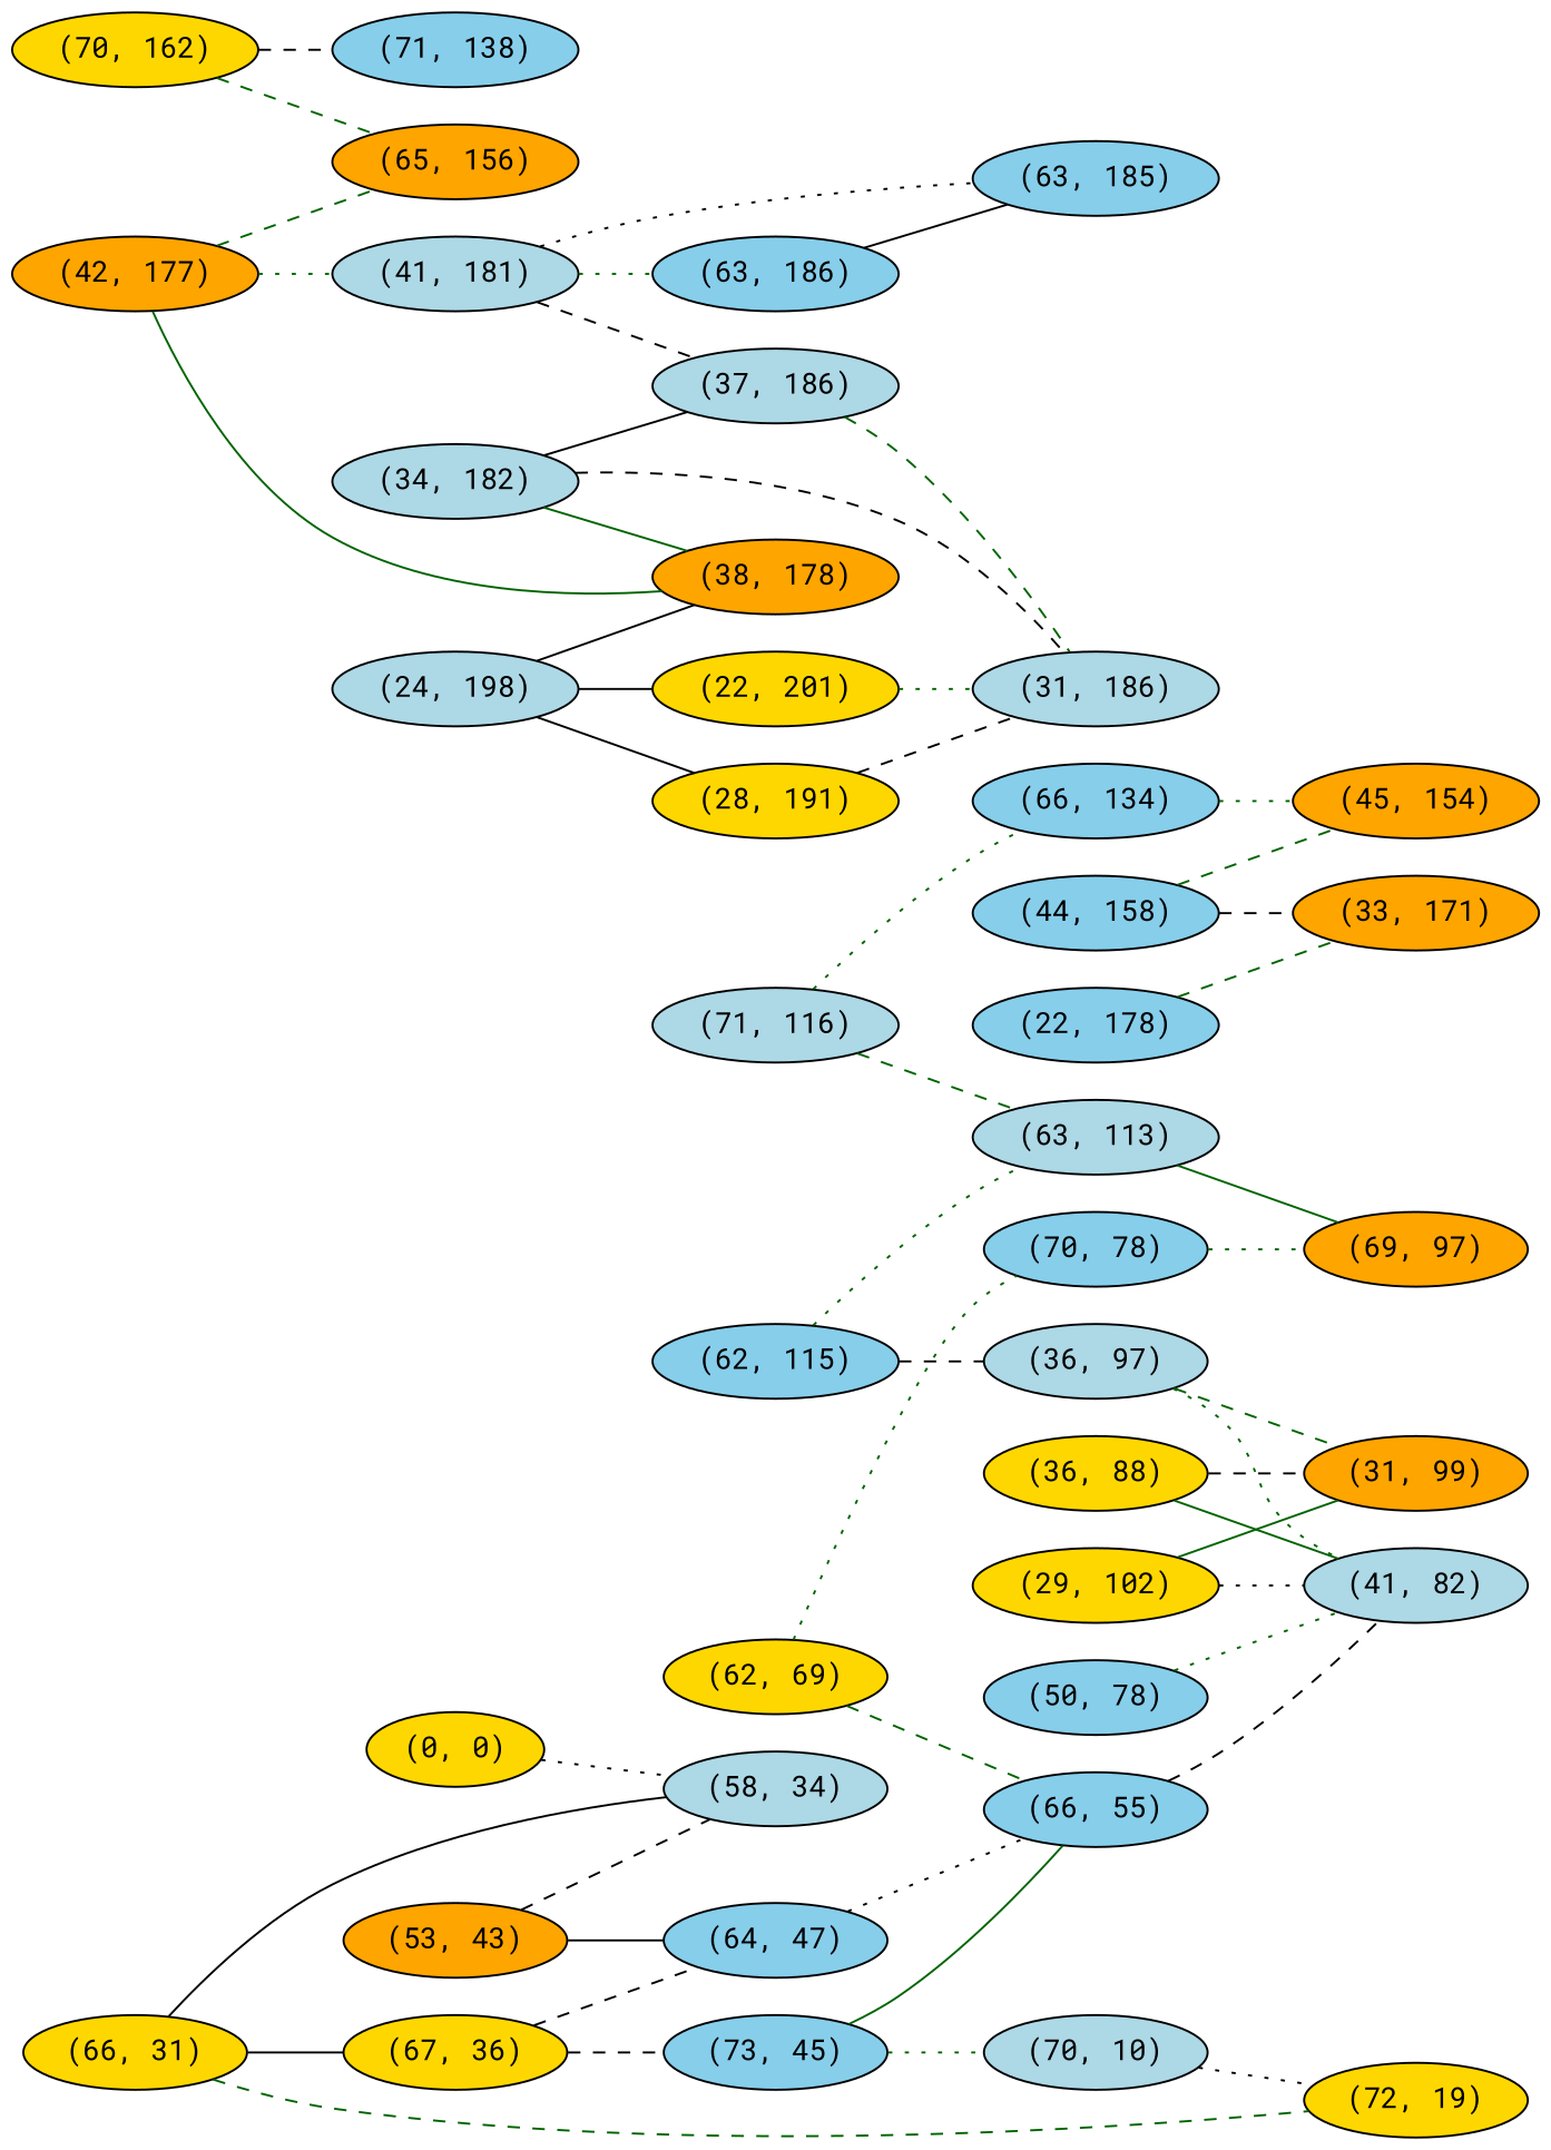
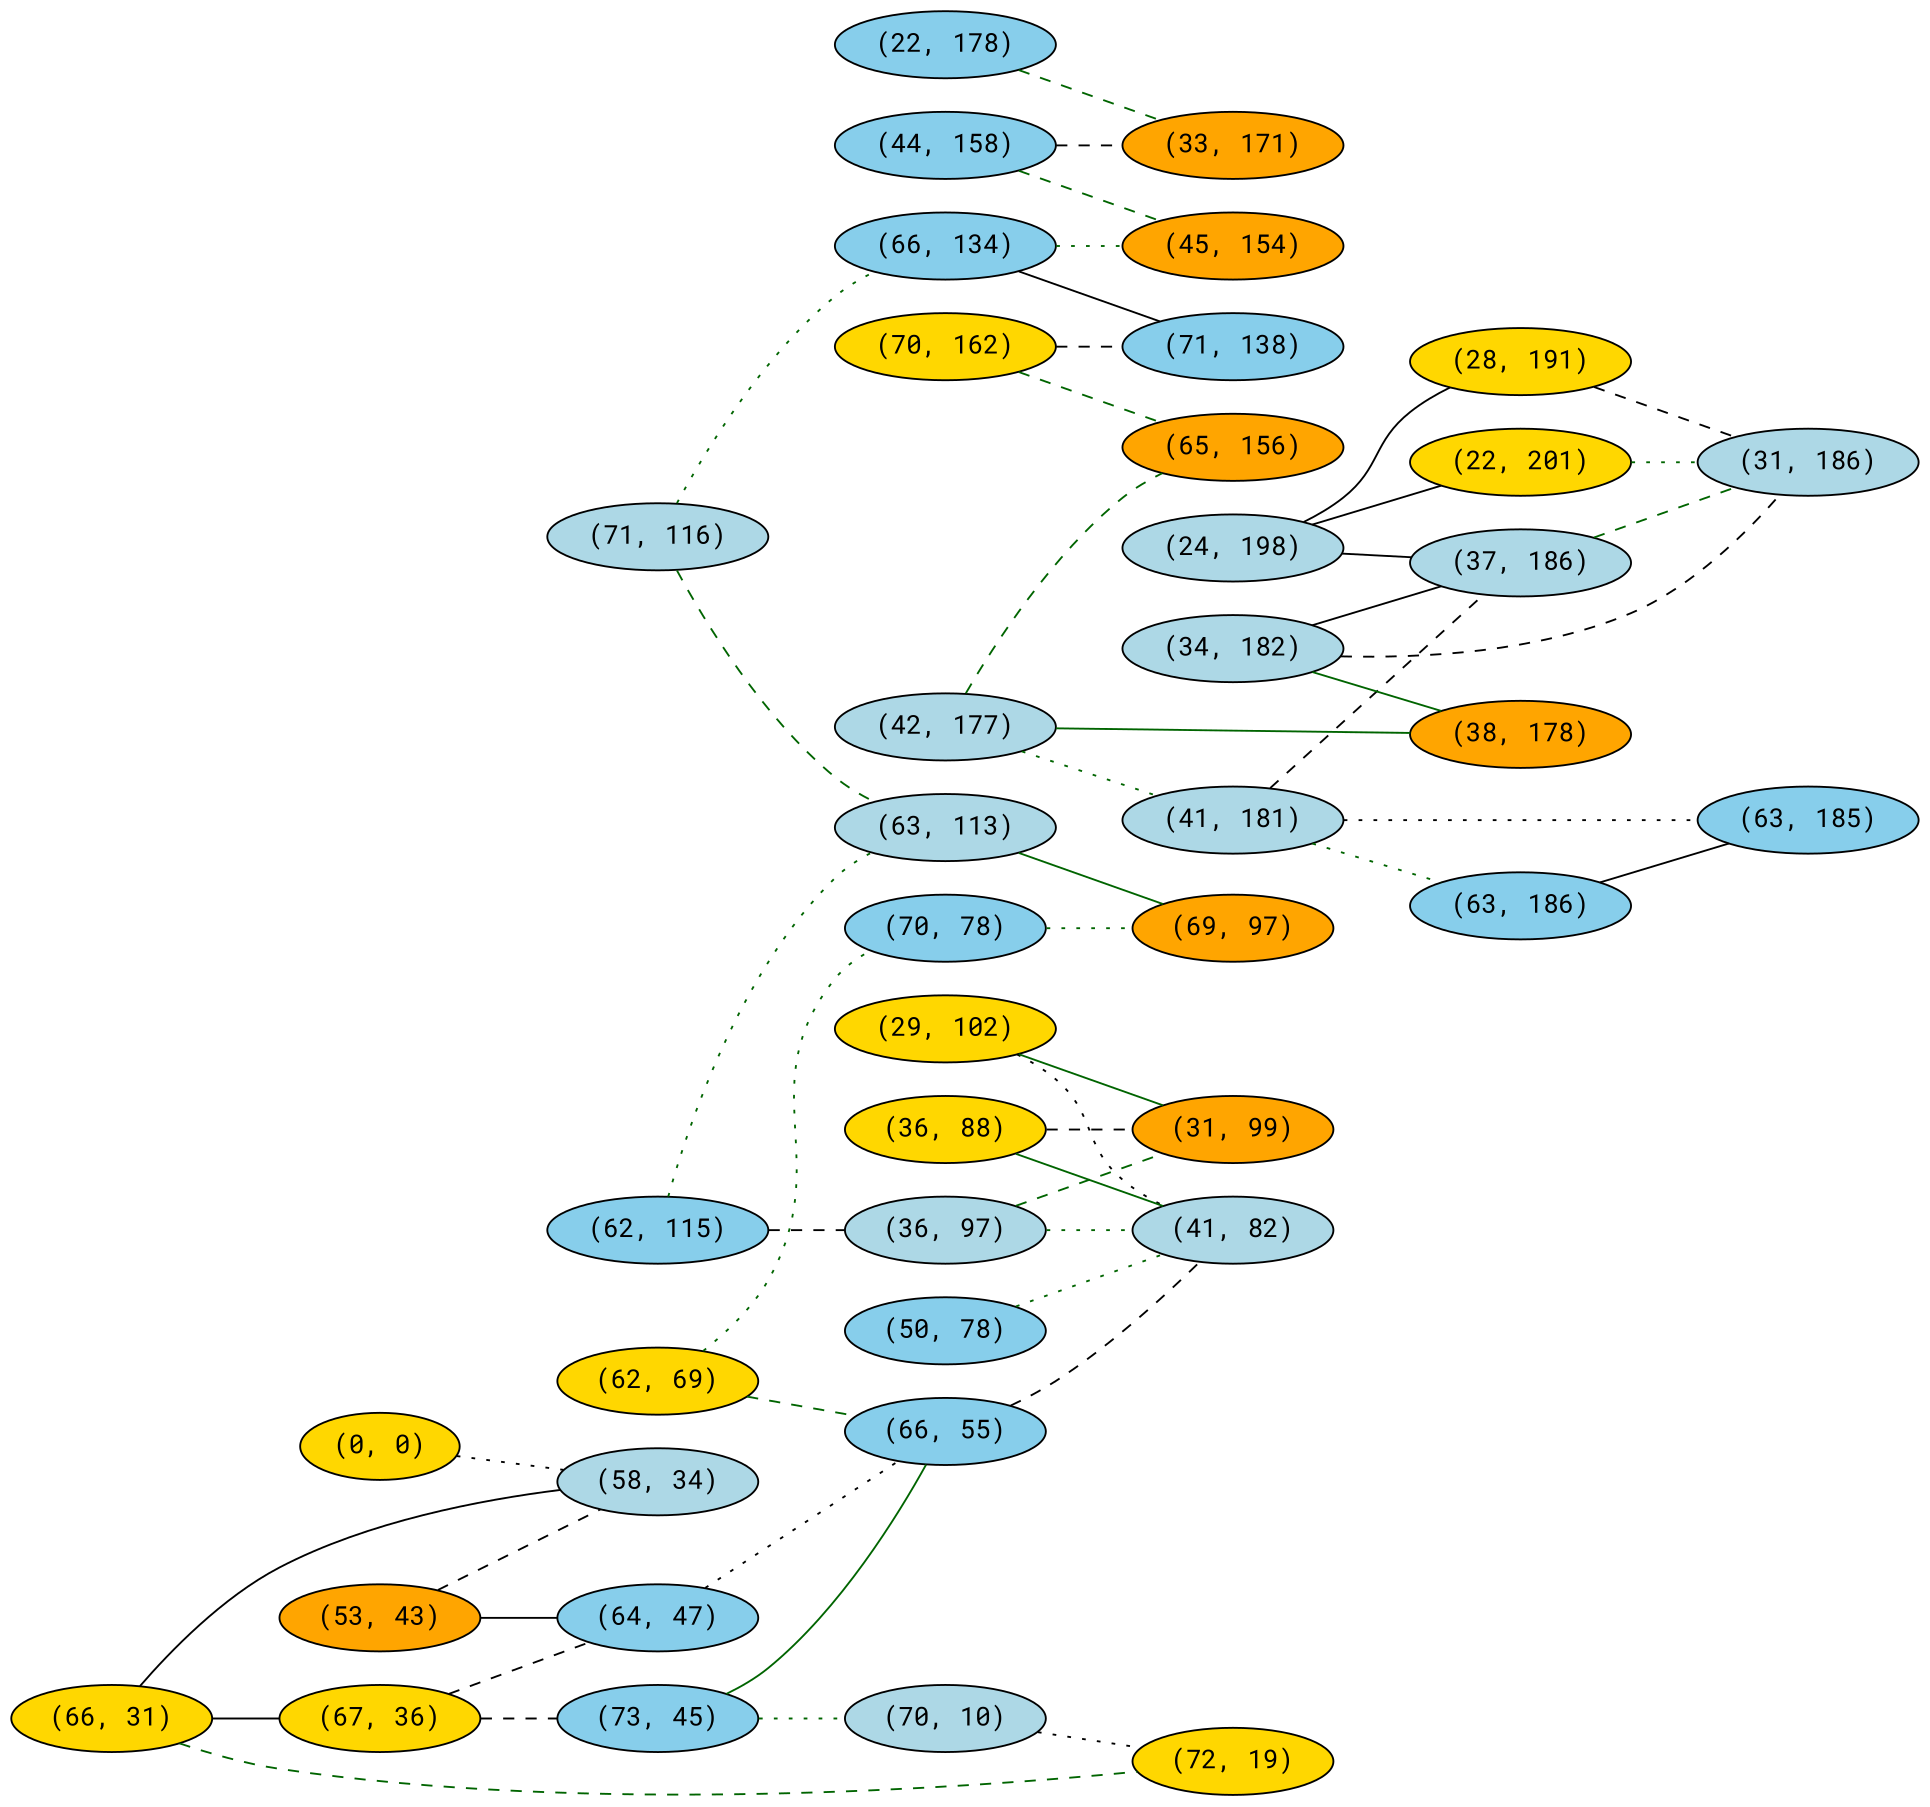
  graph {
    fontname="Roboto Mono"
    rankdir=LR
    node [fillcolor=skyblue fontname="Roboto Mono" style=filled]
    edge [color=darkgreen fontname="Roboto Mono" style=dashed weight=1]
    "(71, 116)" [fillcolor=lightblue]
    "(66, 134)"
    "(63, 113)" [fillcolor=lightblue]
    "(45, 154)" [fillcolor=orange]
    "(71, 138)"
    "(69, 97)" [fillcolor=orange]
    "(29, 102)" [fillcolor=gold]
    "(41, 82)" [fillcolor=lightblue]
    "(31, 99)" [fillcolor=orange]
-   "(42, 177)" [fillcolor=orange]
+   "(42, 177)" [fillcolor=lightblue]
    "(41, 181)" [fillcolor=lightblue]
    "(65, 156)" [fillcolor=orange]
    "(38, 178)" [fillcolor=orange]
    "(37, 186)" [fillcolor=lightblue]
    "(63, 186)"
    "(63, 185)"
    "(66, 31)" [fillcolor=gold]
    "(67, 36)" [fillcolor=gold]
    "(72, 19)" [fillcolor=gold]
    "(58, 34)" [fillcolor=lightblue]
    "(64, 47)"
    "(73, 45)"
    "(24, 198)" [fillcolor=lightblue]
    n24 [fillcolor=gold label="(28, 191)"]
    "(22, 201)" [fillcolor=gold]
    "(31, 186)" [fillcolor=lightblue]
    "(53, 43)" [fillcolor=orange]
    "(66, 55)"
    "(33, 171)" [fillcolor=orange]
    "(22, 178)"
    "(44, 158)"
    "(62, 69)" [fillcolor=gold]
    "(70, 78)"
    "(36, 88)" [fillcolor=gold]
    "(70, 10)" [fillcolor=lightblue]
    "(70, 162)" [fillcolor=gold]
    "(62, 115)"
    "(36, 97)" [fillcolor=lightblue]
    "(0, 0)" [fillcolor=gold]
    "(50, 78)"
    "(34, 182)" [fillcolor=lightblue]
    "(71, 116)" -- "(66, 134)" [style=dotted]
    "(71, 116)" -- "(63, 113)"
    "(66, 134)" -- "(45, 154)" [style=dotted]
+   "(66, 134)" -- "(71, 138)" [color=black style=solid]
    "(63, 113)" -- "(69, 97)" [style=solid]
    "(29, 102)" -- "(41, 82)" [color=black style=dotted weight=3]
    "(29, 102)" -- "(31, 99)" [style=solid]
    "(42, 177)" -- "(41, 181)" [style=dotted]
    "(42, 177)" -- "(65, 156)"
    "(42, 177)" -- "(38, 178)" [style=solid]
    "(41, 181)" -- "(37, 186)" [color=black weight=3]
    "(41, 181)" -- "(63, 186)" [style=dotted weight=3]
    "(41, 181)" -- "(63, 185)" [color=black style=dotted weight=3]
    "(37, 186)" -- "(31, 186)" [weight=3]
    "(63, 186)" -- "(63, 185)" [color=black style=solid]
    "(66, 31)" -- "(67, 36)" [color=black style=solid]
    "(66, 31)" -- "(72, 19)"
    "(66, 31)" -- "(58, 34)" [color=black style=solid]
    "(67, 36)" -- "(64, 47)" [color=black weight=3]
    "(67, 36)" -- "(73, 45)" [color=black weight=3]
    "(64, 47)" -- "(66, 55)" [color=black style=dotted]
    "(73, 45)" -- "(66, 55)" [style=solid]
    "(73, 45)" -- "(70, 10)" [style=dotted weight=3]
-   "(24, 198)" -- "(38, 178)" [color=black style=solid]
+   "(24, 198)" -- "(37, 186)" [color=black style=solid]
    "(24, 198)" -- n24 [color=black style=solid]
    "(24, 198)" -- "(22, 201)" [color=black style=solid]
    n24 -- "(31, 186)" [color=black weight=3]
    "(22, 201)" -- "(31, 186)" [style=dotted weight=3]
    "(53, 43)" -- "(58, 34)" [color=black]
    "(53, 43)" -- "(64, 47)" [color=black style=solid weight=3]
    "(66, 55)" -- "(41, 82)" [color=black]
    "(22, 178)" -- "(33, 171)"
    "(44, 158)" -- "(45, 154)"
    "(44, 158)" -- "(33, 171)" [color=black weight=3]
    "(62, 69)" -- "(66, 55)" [weight=3]
    "(62, 69)" -- "(70, 78)" [style=dotted]
    "(70, 78)" -- "(69, 97)" [style=dotted weight=3]
    "(36, 88)" -- "(41, 82)" [style=solid weight=3]
    "(36, 88)" -- "(31, 99)" [color=black]
    "(70, 10)" -- "(72, 19)" [color=black style=dotted]
    "(70, 162)" -- "(71, 138)" [color=black weight=3]
    "(70, 162)" -- "(65, 156)"
    "(62, 115)" -- "(63, 113)" [style=dotted]
    "(62, 115)" -- "(36, 97)" [color=black weight=3]
    "(36, 97)" -- "(41, 82)" [style=dotted weight=3]
    "(36, 97)" -- "(31, 99)"
    "(0, 0)" -- "(58, 34)" [color=black style=dotted weight=4]
    "(50, 78)" -- "(41, 82)" [style=dotted weight=3]
    "(34, 182)" -- "(38, 178)" [style=solid weight=3]
    "(34, 182)" -- "(37, 186)" [color=black style=solid weight=3]
    "(34, 182)" -- "(31, 186)" [color=black]
  }
